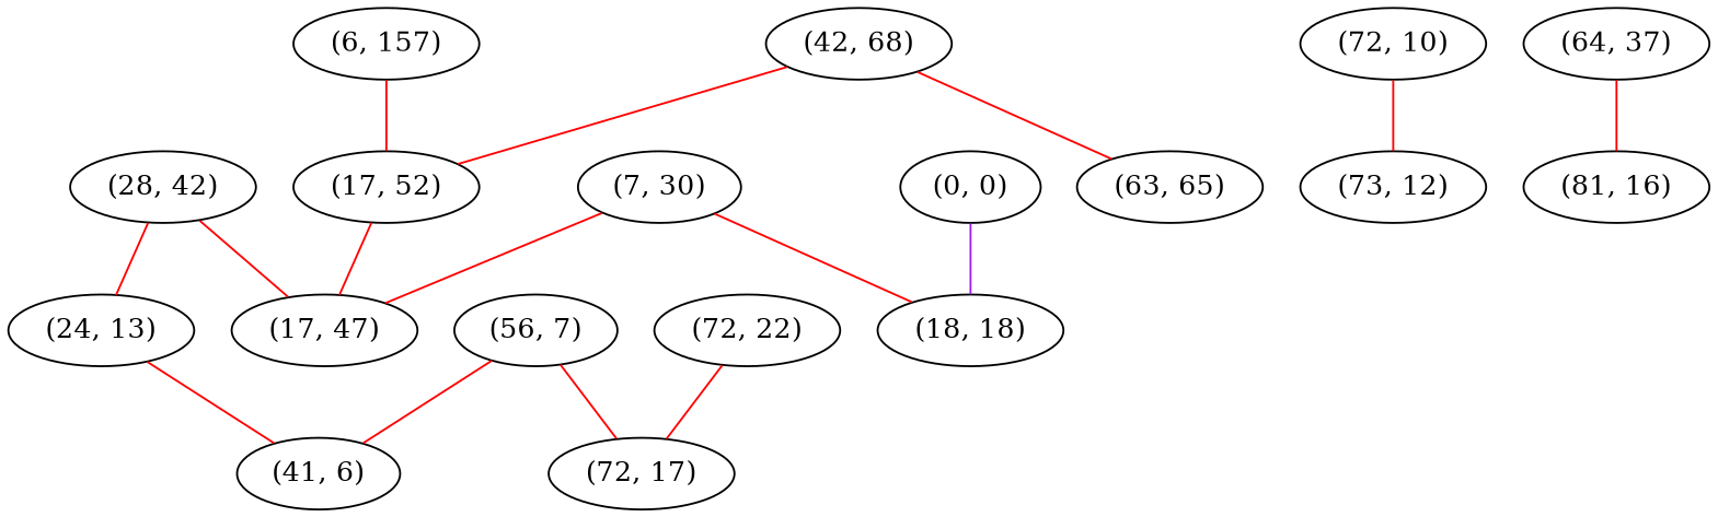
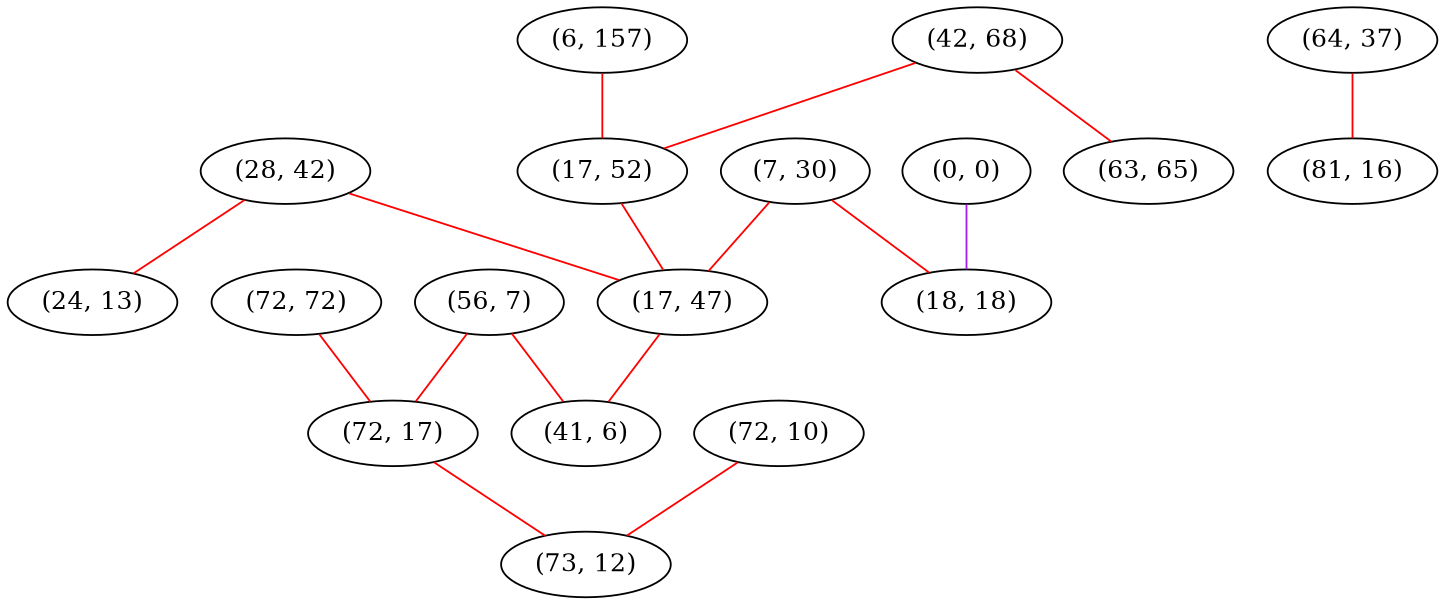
  graph {
    edge [color=red weight=1]
    n1 [label="(6, 157)"]
    "(17, 52)"
    "(17, 47)"
    "(0, 0)"
    "(18, 18)"
    "(42, 68)"
    "(63, 65)"
    n8 [label="(28, 42)"]
    n9 [label="(24, 13)"]
    "(41, 6)"
-   "(72, 22)"
+   "(72, 22)" [label="(72, 72)"]
    "(72, 17)"
    "(73, 12)"
    "(7, 30)"
    n15 [label="(72, 10)"]
    "(56, 7)"
    "(64, 37)"
    "(81, 16)"
    n1 -- "(17, 52)"
    "(17, 52)" -- "(17, 47)"
    "(0, 0)" -- "(18, 18)" [color=purple weight=4]
    "(42, 68)" -- "(17, 52)"
    "(42, 68)" -- "(63, 65)"
    n8 -- "(17, 47)"
    n8 -- n9
-   n9 -- "(41, 6)"
+   "(17, 47)" -- "(41, 6)"
    "(72, 22)" -- "(72, 17)"
+   "(72, 17)" -- "(73, 12)"
    "(7, 30)" -- "(17, 47)"
    "(7, 30)" -- "(18, 18)"
    n15 -- "(73, 12)"
    "(56, 7)" -- "(41, 6)"
    "(56, 7)" -- "(72, 17)"
    "(64, 37)" -- "(81, 16)"
  }
